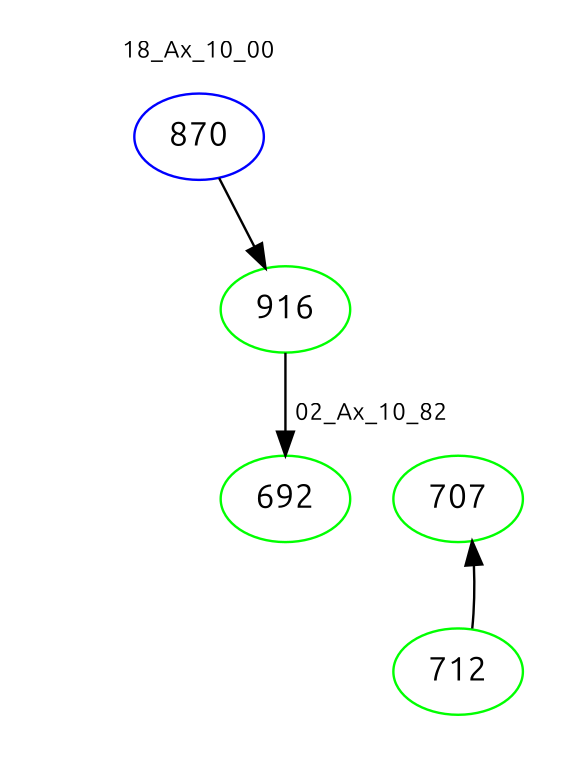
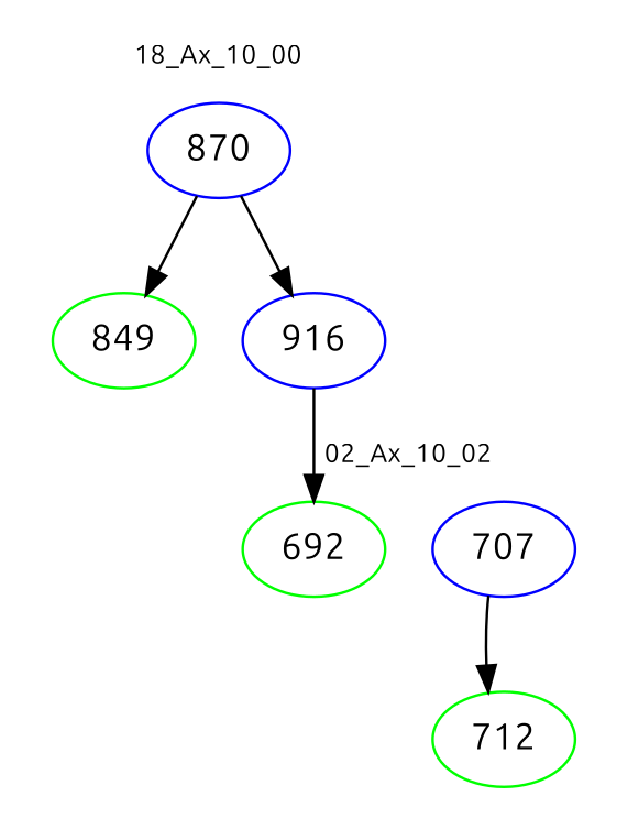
  digraph {
    fontname=Ubuntu
    node [color=blue fontname=Ubuntu]
    edge [color=black fontname=Ubuntu]
    n1 [label=870]
-   n3 [color=green label=916]
-   n4 [color=green label=707]
+   n2 [color=green label=849]
+   n3 [label=916]
+   n4 [label=707]
    n5 [color=green label=692]
    n6 [color=green label=712]
    subgraph cluster_1 {
      color=white
      fontsize=10
      label="18_Ax_10_00"
      n1
+     n2
      n3
    }
    subgraph cluster_2 {
      color=white
      fontsize=10
-     label="02_Ax_10_82"
+     label="02_Ax_10_02"
      n4
      n5
      n6
    }
+   n1 -> n2
    n1 -> n3
    n3 -> n5
-   n6 -> n4
+   n4 -> n6
  }
